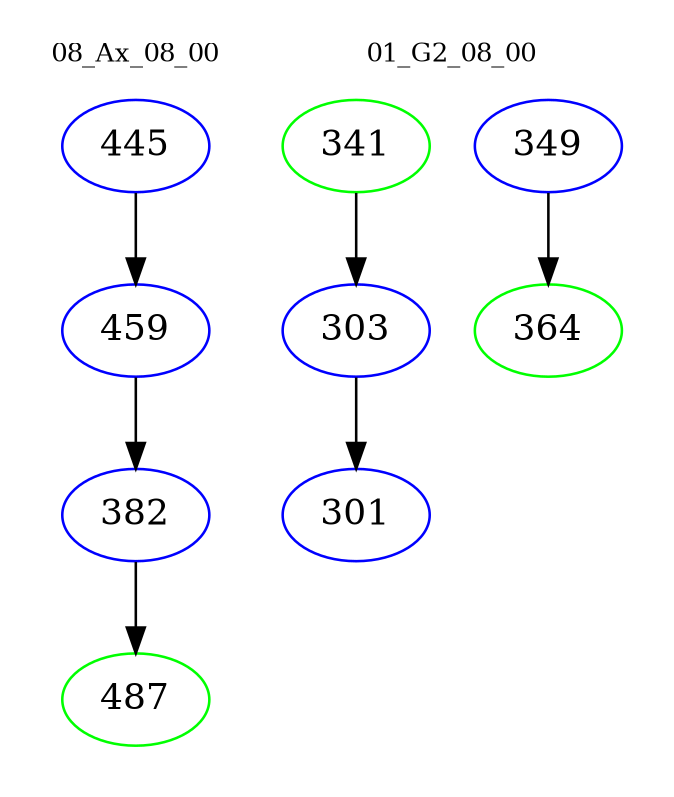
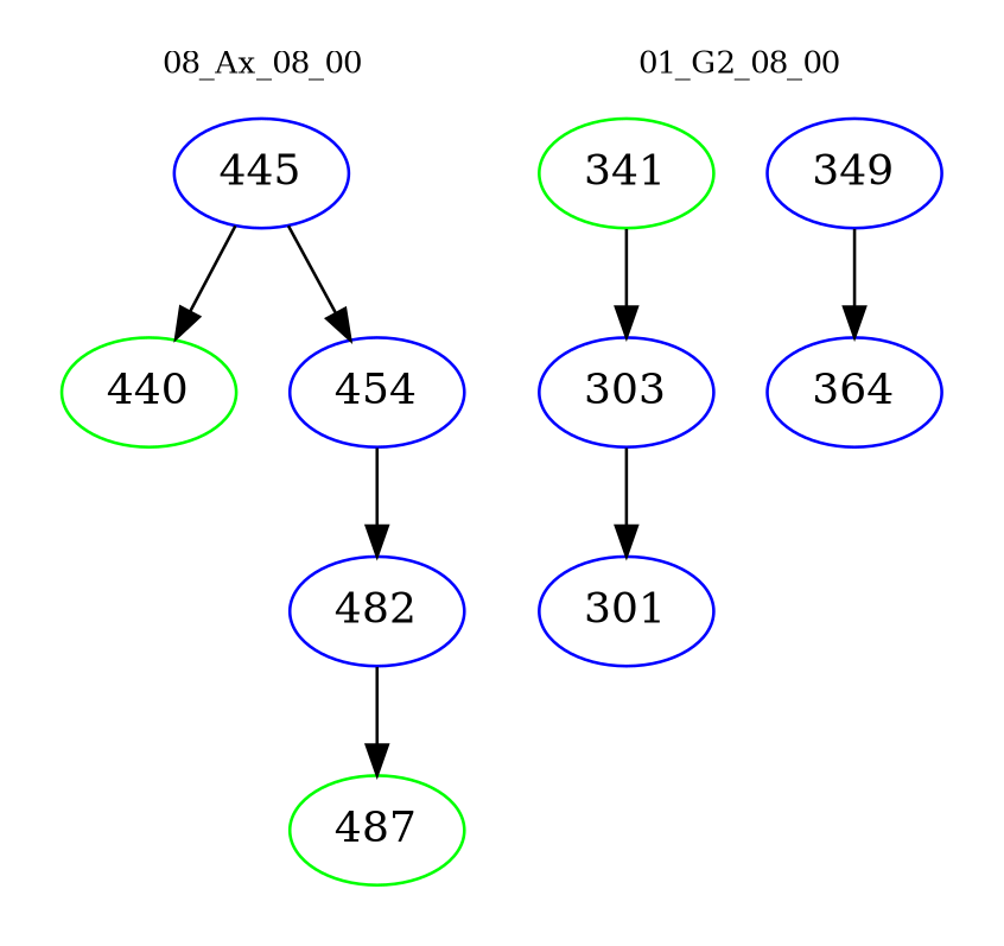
  digraph {
    node [color=blue]
    edge [color=black]
    n1 [label=445]
-   n3 [label=459]
-   n4 [label=382]
+   n2 [color=green label=440]
+   n3 [label=454]
+   n4 [label=482]
    n5 [color=green label=487]
    n6 [label=349]
    n7 [color=green label=341]
-   n8 [color=green label=364]
+   n8 [label=364]
    n9 [label=303]
    n10 [label=301]
    subgraph cluster_1 {
      color=white
      fontsize=10
      label="08_Ax_08_00"
      n1
+     n2
      n3
      n4
      n5
    }
    subgraph cluster_2 {
      color=white
      fontsize=10
      label="01_G2_08_00"
      n6
      n7
      n8
      n9
      n10
    }
+   n1 -> n2
    n1 -> n3
    n3 -> n4
    n4 -> n5
    n6 -> n8
    n7 -> n9
    n9 -> n10
  }
